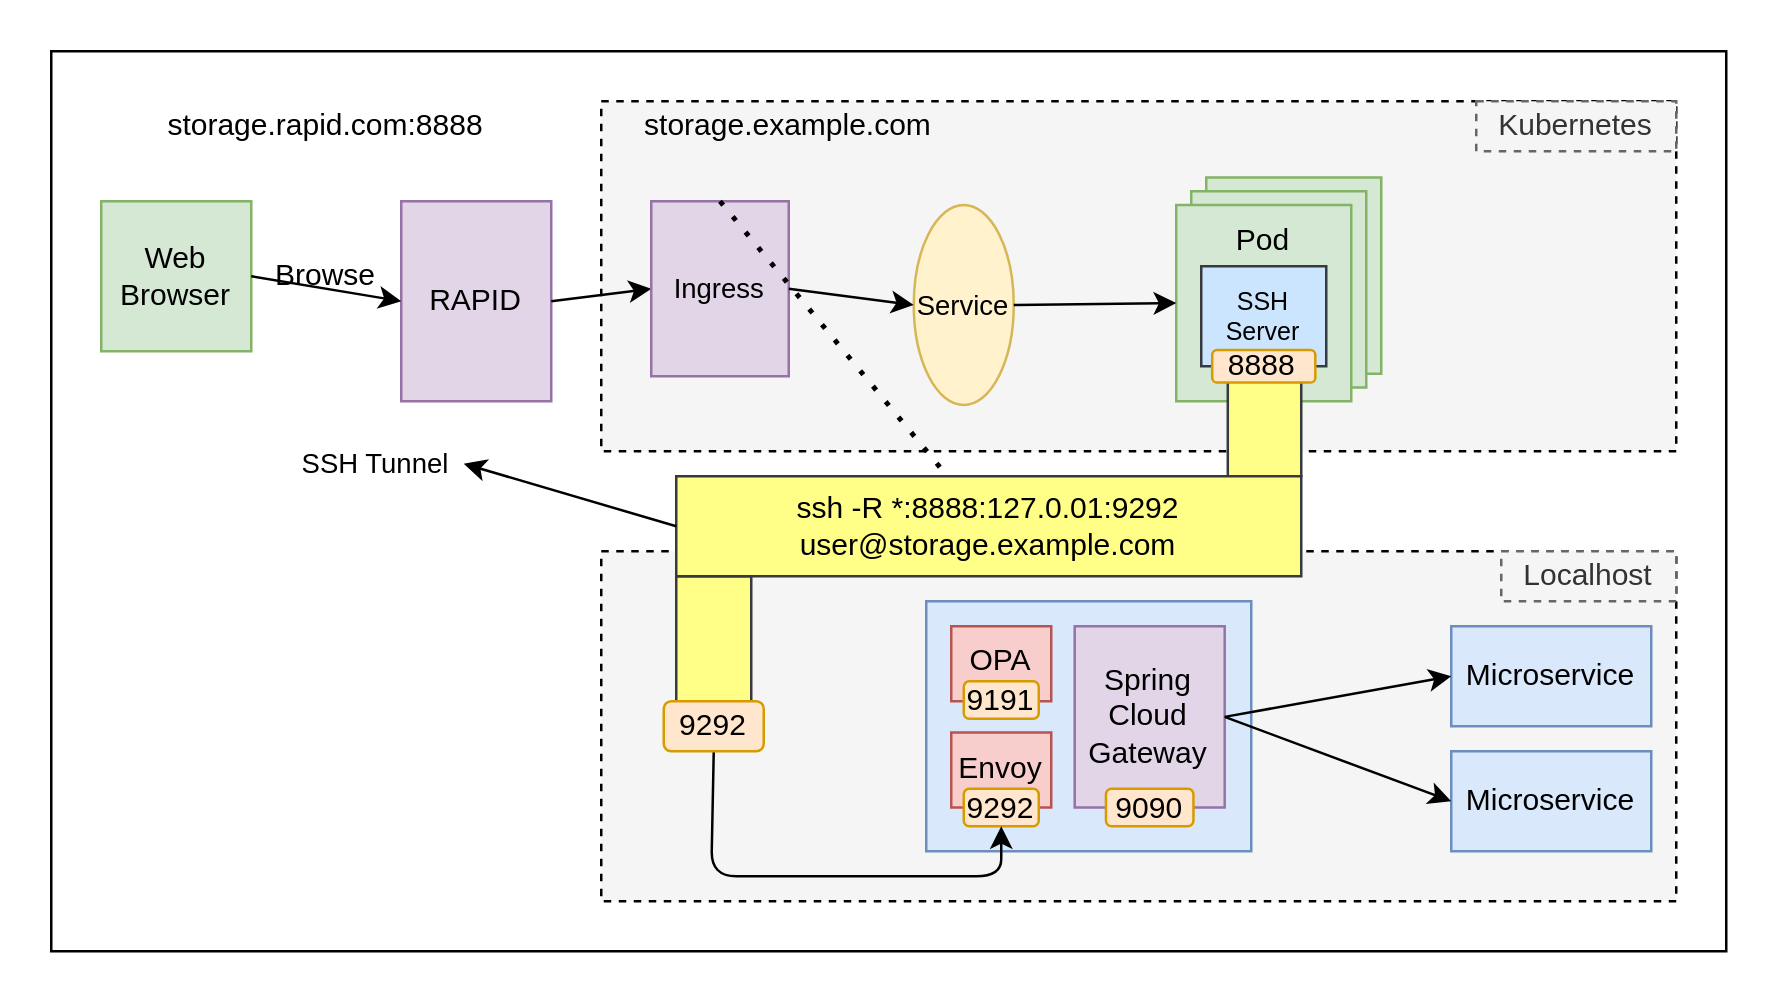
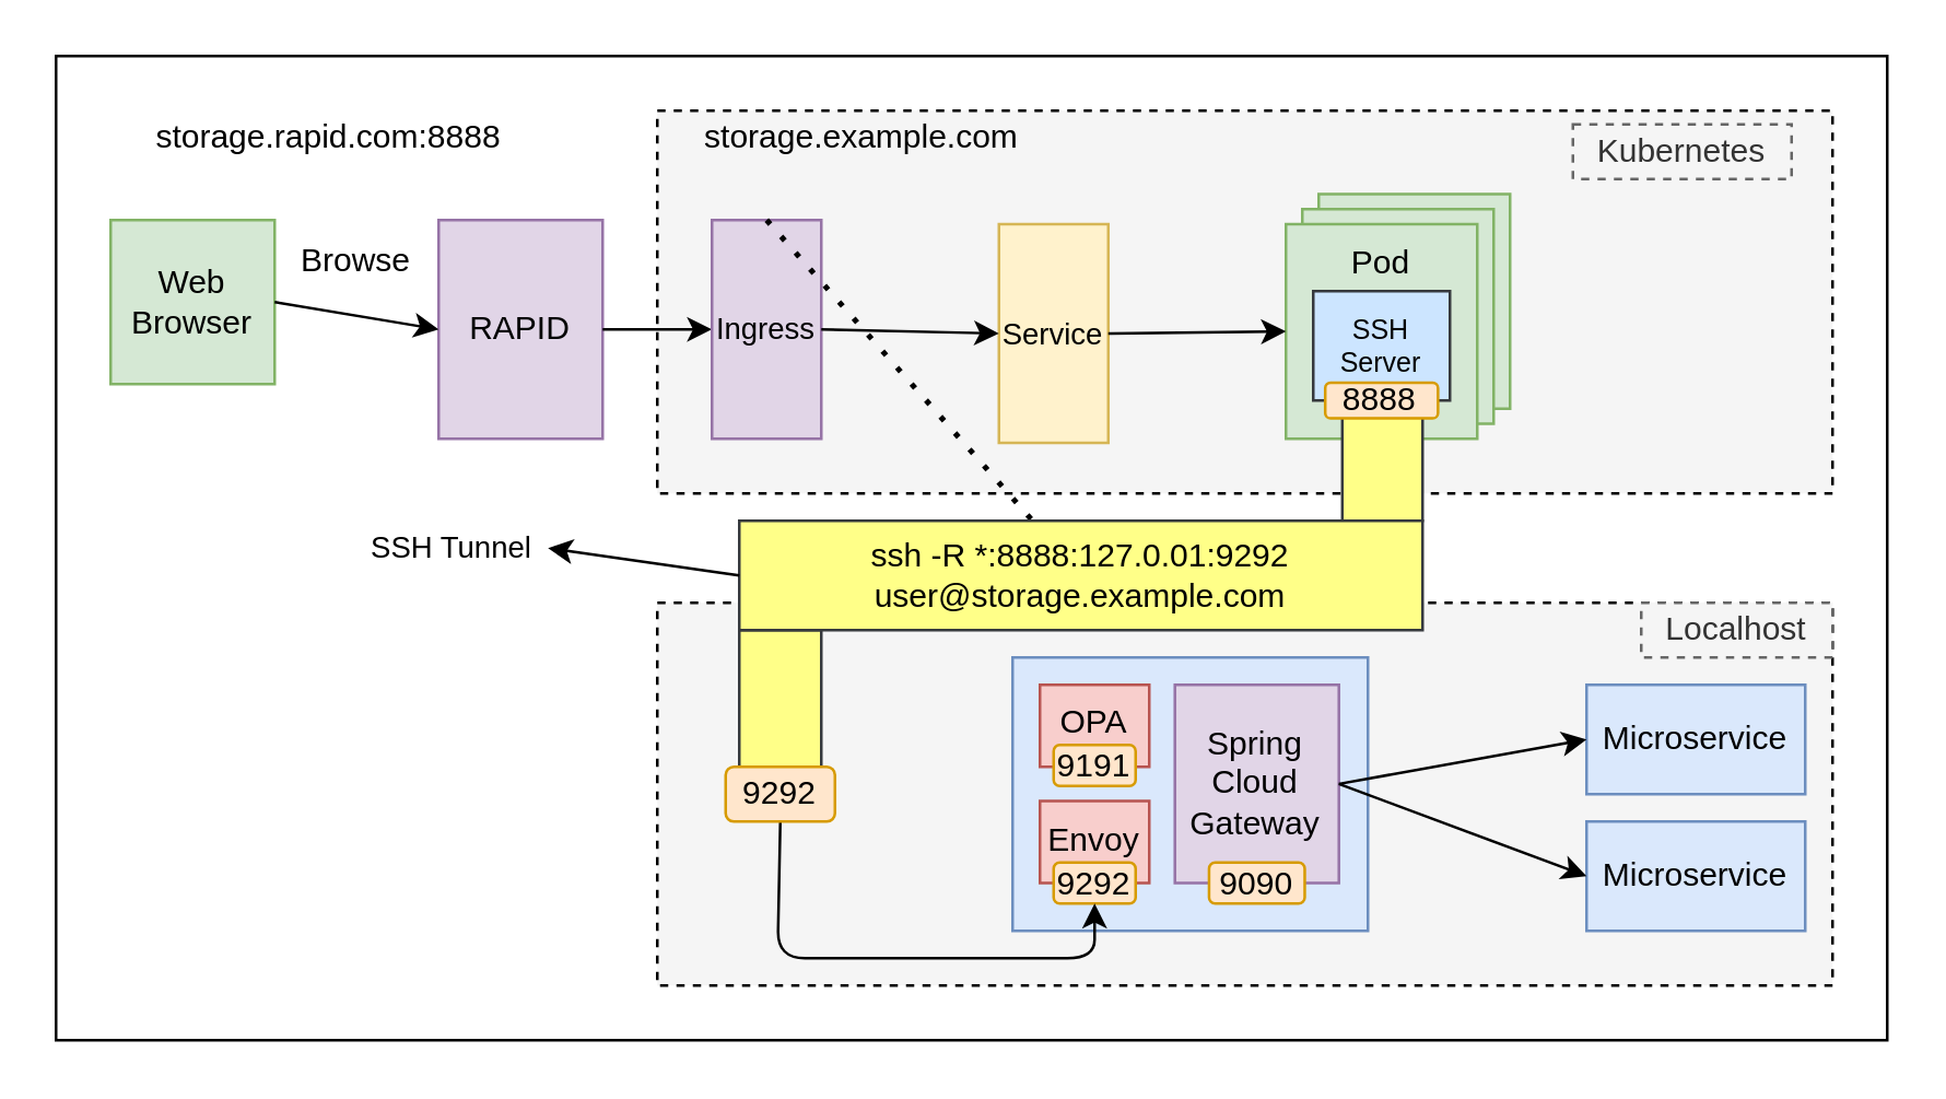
  <mxCell id="0" />
  <mxCell id="1" parent="0" />
  <mxCell id="2" value="" style="rounded=0;whiteSpace=wrap;html=1;fontSize=11;strokeColor=#000000;fillColor=#ffffff;verticalAlign=middle;" parent="1" vertex="1"><mxGeometry x="20" y="20" width="670" height="360" as="geometry" /></mxCell>
  <mxCell id="3" value="" style="rounded=0;whiteSpace=wrap;html=1;fillColor=#f5f5f5;fontColor=#333333;dashed=1;" parent="1" vertex="1"><mxGeometry x="240" y="40" width="430" height="140" as="geometry" /></mxCell>
  <mxCell id="4" value="" style="rounded=0;whiteSpace=wrap;html=1;verticalAlign=top;fillColor=#d5e8d4;strokeColor=#82b366;" vertex="1" parent="1"><mxGeometry x="482" y="70.5" width="70" height="78.5" as="geometry" /></mxCell>
  <mxCell id="5" value="" style="rounded=0;whiteSpace=wrap;html=1;verticalAlign=top;fillColor=#d5e8d4;strokeColor=#82b366;" vertex="1" parent="1"><mxGeometry x="476" y="76" width="70" height="78.5" as="geometry" /></mxCell>
  <mxCell id="6" value="" style="rounded=0;whiteSpace=wrap;html=1;fillColor=#f5f5f5;fontColor=#333333;dashed=1;" parent="1" vertex="1"><mxGeometry x="240" y="220" width="430" height="140" as="geometry" /></mxCell>
  <mxCell id="7" value="" style="rounded=0;whiteSpace=wrap;html=1;fillColor=#dae8fc;strokeColor=#6c8ebf;" parent="1" vertex="1"><mxGeometry x="370" y="240" width="130" height="100" as="geometry" /></mxCell>
  <mxCell id="8" value="RAPID" style="rounded=0;whiteSpace=wrap;html=1;fillColor=#e1d5e7;strokeColor=#9673a6;" parent="1" vertex="1"><mxGeometry x="160" y="80" width="60" height="80" as="geometry" /></mxCell>
  <mxCell id="9" value="Web&lt;br&gt;Browser" style="rounded=0;whiteSpace=wrap;html=1;fillColor=#d5e8d4;strokeColor=#82b366;" parent="1" vertex="1"><mxGeometry x="40" y="80" width="60" height="60" as="geometry" /></mxCell>
  <mxCell id="10" value="" style="endArrow=classic;html=1;exitX=1;exitY=0.5;exitDx=0;exitDy=0;entryX=0;entryY=0.5;entryDx=0;entryDy=0;" parent="1" source="9" target="8" edge="1"><mxGeometry width="50" height="50" relative="1" as="geometry"><mxPoint x="260" y="220" as="sourcePoint" /><mxPoint x="310" y="170" as="targetPoint" /></mxGeometry></mxCell>
- <mxCell id="11" value="Browse" style="text;html=1;strokeColor=none;fillColor=none;align=center;verticalAlign=middle;whiteSpace=wrap;rounded=0;" parent="1" vertex="1"><mxGeometry x="110" y="100" width="40" height="20" as="geometry" /></mxCell>
+ <mxCell id="11" value="Browse" style="text;html=1;strokeColor=none;fillColor=none;align=center;verticalAlign=middle;whiteSpace=wrap;rounded=0;" parent="1" vertex="1"><mxGeometry x="110" y="85" width="40" height="20" as="geometry" /></mxCell>
  <mxCell id="12" value="OPA" style="rounded=0;whiteSpace=wrap;html=1;fillColor=#f8cecc;strokeColor=#b85450;verticalAlign=top;" parent="1" vertex="1"><mxGeometry x="380" y="250" width="40" height="30" as="geometry" /></mxCell>
  <mxCell id="13" value="Envoy" style="rounded=0;whiteSpace=wrap;html=1;fillColor=#f8cecc;strokeColor=#b85450;verticalAlign=top;" parent="1" vertex="1"><mxGeometry x="380" y="292.5" width="40" height="30" as="geometry" /></mxCell>
  <mxCell id="14" value="Spring&lt;br&gt;Cloud&lt;br&gt;Gateway" style="rounded=0;whiteSpace=wrap;html=1;fillColor=#e1d5e7;strokeColor=#9673a6;" parent="1" vertex="1"><mxGeometry x="429.38" y="250" width="60" height="72.5" as="geometry" /></mxCell>
  <mxCell id="15" value="Microservice" style="rounded=0;whiteSpace=wrap;html=1;fillColor=#dae8fc;strokeColor=#6c8ebf;" parent="1" vertex="1"><mxGeometry x="580" y="250" width="80" height="40" as="geometry" /></mxCell>
  <mxCell id="16" value="Microservice" style="rounded=0;whiteSpace=wrap;html=1;fillColor=#dae8fc;strokeColor=#6c8ebf;" parent="1" vertex="1"><mxGeometry x="580" y="300" width="80" height="40" as="geometry" /></mxCell>
  <mxCell id="17" value="" style="endArrow=classic;html=1;exitX=1;exitY=0.5;exitDx=0;exitDy=0;entryX=0;entryY=0.5;entryDx=0;entryDy=0;" parent="1" source="14" target="15" edge="1"><mxGeometry width="50" height="50" relative="1" as="geometry"><mxPoint x="500" y="290" as="sourcePoint" /><mxPoint x="550" y="240" as="targetPoint" /></mxGeometry></mxCell>
  <mxCell id="18" value="" style="endArrow=classic;html=1;exitX=1;exitY=0.5;exitDx=0;exitDy=0;entryX=0;entryY=0.5;entryDx=0;entryDy=0;" parent="1" source="14" target="16" edge="1"><mxGeometry width="50" height="50" relative="1" as="geometry"><mxPoint x="500" y="290" as="sourcePoint" /><mxPoint x="550" y="240" as="targetPoint" /></mxGeometry></mxCell>
  <mxCell id="19" value="Localhost" style="text;html=1;align=center;verticalAlign=middle;whiteSpace=wrap;rounded=0;dashed=1;strokeColor=#666666;fillColor=#f5f5f5;fontColor=#333333;" parent="1" vertex="1"><mxGeometry x="600" y="220" width="70" height="20" as="geometry" /></mxCell>
- <mxCell id="20" value="Kubernetes" style="text;html=1;align=center;verticalAlign=middle;whiteSpace=wrap;rounded=0;dashed=1;strokeColor=#666666;fillColor=#f5f5f5;fontColor=#333333;" parent="1" vertex="1"><mxGeometry x="590" y="40" width="80" height="20" as="geometry" /></mxCell>
- <mxCell id="21" value="storage.rapid.com:8888" style="text;html=1;strokeColor=none;fillColor=none;align=center;verticalAlign=middle;whiteSpace=wrap;rounded=0;" parent="1" vertex="1"><mxGeometry x="60" y="40" width="140" height="20" as="geometry" /></mxCell>
+ <mxCell id="20" value="Kubernetes" style="text;html=1;align=center;verticalAlign=middle;whiteSpace=wrap;rounded=0;dashed=1;strokeColor=#666666;fillColor=#f5f5f5;fontColor=#333333;" parent="1" vertex="1"><mxGeometry x="575" y="45" width="80" height="20" as="geometry" /></mxCell>
+ <mxCell id="21" value="storage.rapid.com:8888" style="text;html=1;strokeColor=none;fillColor=none;align=center;verticalAlign=middle;whiteSpace=wrap;rounded=0;" parent="1" vertex="1"><mxGeometry x="50" y="40" width="140" height="20" as="geometry" /></mxCell>
  <mxCell id="22" value="&lt;font style=&quot;font-size: 12px&quot;&gt;9292&lt;/font&gt;" style="rounded=1;whiteSpace=wrap;html=1;strokeColor=#d79b00;fillColor=#ffe6cc;verticalAlign=middle;fontSize=8;" parent="1" vertex="1"><mxGeometry x="385" y="315" width="30" height="15" as="geometry" /></mxCell>
  <mxCell id="23" value="&lt;font style=&quot;font-size: 12px&quot;&gt;9191&lt;/font&gt;" style="rounded=1;whiteSpace=wrap;html=1;strokeColor=#d79b00;fillColor=#ffe6cc;verticalAlign=middle;fontSize=8;" parent="1" vertex="1"><mxGeometry x="385" y="272" width="30" height="15" as="geometry" /></mxCell>
  <mxCell id="24" value="&lt;font style=&quot;font-size: 12px&quot;&gt;9090&lt;/font&gt;" style="rounded=1;whiteSpace=wrap;html=1;strokeColor=#d79b00;fillColor=#ffe6cc;verticalAlign=middle;fontSize=8;" parent="1" vertex="1"><mxGeometry x="441.88" y="315" width="35" height="15" as="geometry" /></mxCell>
  <mxCell id="25" value="" style="endArrow=classic;html=1;fontSize=8;exitX=1;exitY=0.5;exitDx=0;exitDy=0;entryX=0;entryY=0.5;entryDx=0;entryDy=0;" parent="1" source="8" target="30" edge="1"><mxGeometry width="50" height="50" relative="1" as="geometry"><mxPoint x="370" y="250" as="sourcePoint" /><mxPoint x="210" y="-20" as="targetPoint" /></mxGeometry></mxCell>
  <mxCell id="26" value="" style="endArrow=classic;html=1;fontSize=8;exitX=0.5;exitY=1;exitDx=0;exitDy=0;entryX=0.5;entryY=1;entryDx=0;entryDy=0;" parent="1" source="38" target="22" edge="1"><mxGeometry width="50" height="50" relative="1" as="geometry"><mxPoint x="400" y="300" as="sourcePoint" /><mxPoint x="450" y="250" as="targetPoint" /><Array as="points"><mxPoint x="284" y="350" /><mxPoint x="400" y="350" /></Array></mxGeometry></mxCell>
  <mxCell id="27" value="storage.example.com" style="text;html=1;strokeColor=none;fillColor=none;align=center;verticalAlign=middle;whiteSpace=wrap;rounded=0;" parent="1" vertex="1"><mxGeometry x="250" y="40" width="130" height="20" as="geometry" /></mxCell>
  <mxCell id="28" value="Pod" style="rounded=0;whiteSpace=wrap;html=1;verticalAlign=top;fillColor=#d5e8d4;strokeColor=#82b366;" parent="1" vertex="1"><mxGeometry x="470" y="81.5" width="70" height="78.5" as="geometry" /></mxCell>
  <mxCell id="29" value="SSH&lt;br style=&quot;font-size: 10px;&quot;&gt;Server" style="rounded=0;whiteSpace=wrap;html=1;fillColor=#cce5ff;strokeColor=#36393d;fontSize=10;" parent="1" vertex="1"><mxGeometry x="480" y="106" width="50" height="40" as="geometry" /></mxCell>
- <mxCell id="30" value="Ingress" style="rounded=0;whiteSpace=wrap;html=1;fontSize=11;strokeColor=#9673a6;fillColor=#e1d5e7;verticalAlign=middle;" parent="1" vertex="1"><mxGeometry x="260" y="80" width="55" height="70" as="geometry" /></mxCell>
+ <mxCell id="30" value="Ingress" style="rounded=0;whiteSpace=wrap;html=1;fontSize=11;strokeColor=#9673a6;fillColor=#e1d5e7;verticalAlign=middle;" parent="1" vertex="1"><mxGeometry x="260" y="80" width="40" height="80" as="geometry" /></mxCell>
  <mxCell id="31" value="" style="endArrow=none;dashed=1;html=1;dashPattern=1 3;strokeWidth=2;fontSize=11;exitX=0.5;exitY=0;exitDx=0;exitDy=0;" parent="1" source="30" target="39" edge="1"><mxGeometry width="50" height="50" relative="1" as="geometry"><mxPoint x="260" y="120" as="sourcePoint" /><mxPoint x="310" y="70" as="targetPoint" /></mxGeometry></mxCell>
- <mxCell id="32" value="Service" style="ellipse;whiteSpace=wrap;html=1;fontSize=11;strokeColor=#d6b656;fillColor=#fff2cc;verticalAlign=middle;" parent="1" vertex="1"><mxGeometry x="365" y="81.5" width="40" height="80" as="geometry" /></mxCell>
+ <mxCell id="32" value="Service" style="rounded=0;whiteSpace=wrap;html=1;fontSize=11;strokeColor=#d6b656;fillColor=#fff2cc;verticalAlign=middle;" parent="1" vertex="1"><mxGeometry x="365" y="81.5" width="40" height="80" as="geometry" /></mxCell>
  <mxCell id="33" value="" style="endArrow=classic;html=1;fontSize=11;exitX=1;exitY=0.5;exitDx=0;exitDy=0;entryX=0;entryY=0.5;entryDx=0;entryDy=0;" parent="1" source="30" target="32" edge="1"><mxGeometry width="50" height="50" relative="1" as="geometry"><mxPoint x="310" y="117" as="sourcePoint" /><mxPoint x="360" y="67" as="targetPoint" /></mxGeometry></mxCell>
  <mxCell id="34" value="" style="endArrow=classic;html=1;fontSize=11;exitX=1;exitY=0.5;exitDx=0;exitDy=0;entryX=0;entryY=0.5;entryDx=0;entryDy=0;" parent="1" source="32" target="28" edge="1"><mxGeometry width="50" height="50" relative="1" as="geometry"><mxPoint x="310" y="117" as="sourcePoint" /><mxPoint x="360" y="67" as="targetPoint" /></mxGeometry></mxCell>
  <mxCell id="35" value="" style="rounded=0;whiteSpace=wrap;html=1;fontSize=8;strokeColor=#36393d;fillColor=#ffff88;verticalAlign=middle;" parent="1" vertex="1"><mxGeometry x="490.62" y="150" width="29.38" height="40" as="geometry" /></mxCell>
  <mxCell id="36" value="&lt;font style=&quot;font-size: 12px&quot;&gt;8888&lt;/font&gt;" style="rounded=1;whiteSpace=wrap;html=1;strokeColor=#d79b00;fillColor=#ffe6cc;verticalAlign=middle;fontSize=11;" parent="1" vertex="1"><mxGeometry x="484.38" y="139.5" width="41.25" height="13" as="geometry" /></mxCell>
  <mxCell id="37" value="" style="rounded=0;whiteSpace=wrap;html=1;fontSize=8;strokeColor=#36393d;fillColor=#ffff88;verticalAlign=middle;" parent="1" vertex="1"><mxGeometry x="270" y="230" width="30" height="50" as="geometry" /></mxCell>
  <mxCell id="38" value="9292" style="rounded=1;whiteSpace=wrap;html=1;strokeColor=#d79b00;fillColor=#ffe6cc;verticalAlign=middle;" parent="1" vertex="1"><mxGeometry x="265" y="280" width="40" height="20" as="geometry" /></mxCell>
  <mxCell id="39" value="&lt;span&gt;&lt;font style=&quot;font-size: 12px&quot;&gt;ssh -R *:8888:127.0.01:9292 user@storage.example.com&lt;/font&gt;&lt;/span&gt;" style="rounded=0;whiteSpace=wrap;html=1;fontSize=8;strokeColor=#36393d;fillColor=#ffff88;verticalAlign=middle;" parent="1" vertex="1"><mxGeometry x="270" y="190" width="250" height="40" as="geometry" /></mxCell>
- <mxCell id="40" value="SSH Tunnel" style="text;html=1;strokeColor=none;fillColor=none;align=center;verticalAlign=middle;whiteSpace=wrap;rounded=0;fontSize=11;" parent="1" vertex="1"><mxGeometry x="115" y="175" width="70" height="20" as="geometry" /></mxCell>
+ <mxCell id="40" value="SSH Tunnel" style="text;html=1;strokeColor=none;fillColor=none;align=center;verticalAlign=middle;whiteSpace=wrap;rounded=0;fontSize=11;" parent="1" vertex="1"><mxGeometry x="130" y="190" width="70" height="20" as="geometry" /></mxCell>
  <mxCell id="41" value="" style="endArrow=classic;html=1;fontSize=11;entryX=1;entryY=0.5;entryDx=0;entryDy=0;exitX=0;exitY=0.5;exitDx=0;exitDy=0;" parent="1" source="39" target="40" edge="1"><mxGeometry width="50" height="50" relative="1" as="geometry"><mxPoint x="340" y="240" as="sourcePoint" /><mxPoint x="390" y="190" as="targetPoint" /></mxGeometry></mxCell>
